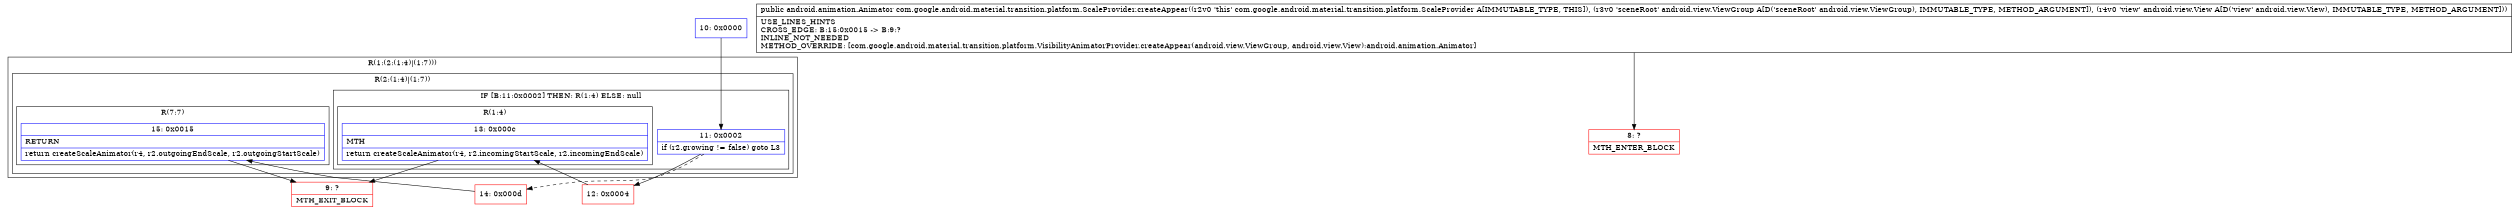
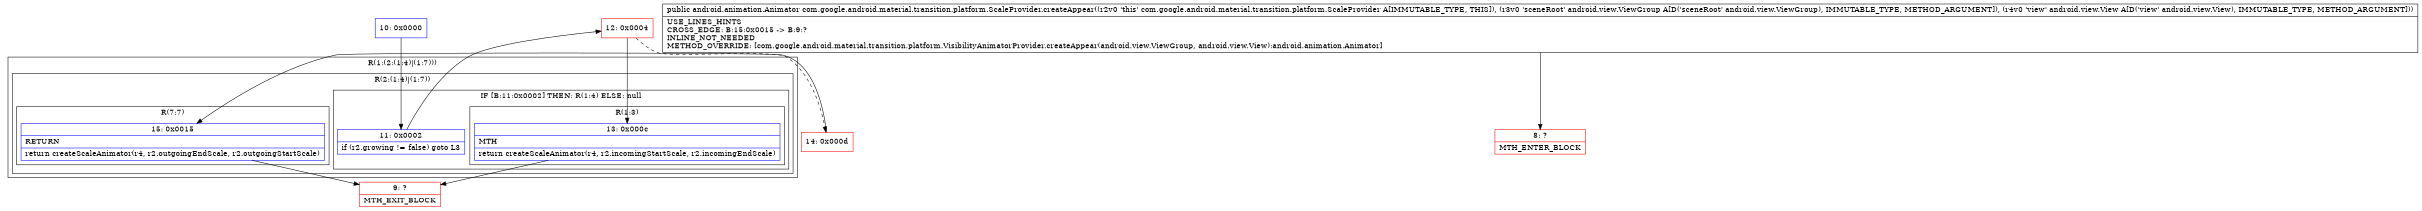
  digraph {
    node [color=blue shape=record]
    n1 [label="{13\:\ 0x000c|MTH\l|return createScaleAnimator(r4, r2.incomingStartScale, r2.incomingEndScale)\l}"]
    n2 [label="{11\:\ 0x0002|if (r2.growing != false) goto L3\l}"]
    n3 [label="{15\:\ 0x0015|RETURN\l|return createScaleAnimator(r4, r2.outgoingEndScale, r2.outgoingStartScale)\l}"]
    n4 [color=red label="{9\:\ ?|MTH_EXIT_BLOCK\l}"]
    n5 [color=red label="{12\:\ 0x0004}"]
    n6 [color=red label="{14\:\ 0x000d}"]
    n7 [color=red label="{8\:\ ?|MTH_ENTER_BLOCK\l}"]
    n8 [label="{10\:\ 0x0000}"]
    n9 [label="{public android.animation.Animator com.google.android.material.transition.platform.ScaleProvider.createAppear((r2v0 'this' com.google.android.material.transition.platform.ScaleProvider A[IMMUTABLE_TYPE, THIS]), (r3v0 'sceneRoot' android.view.ViewGroup A[D('sceneRoot' android.view.ViewGroup), IMMUTABLE_TYPE, METHOD_ARGUMENT]), (r4v0 'view' android.view.View A[D('view' android.view.View), IMMUTABLE_TYPE, METHOD_ARGUMENT]))  | USE_LINES_HINTS\lCROSS_EDGE: B:15:0x0015 \-\> B:9:?\lINLINE_NOT_NEEDED\lMETHOD_OVERRIDE: [com.google.android.material.transition.platform.VisibilityAnimatorProvider.createAppear(android.view.ViewGroup, android.view.View):android.animation.Animator]\l}" color=""]
    subgraph cluster_1 {
      label="R(1:(2:(1:4)|(1:7)))"
      subgraph cluster_2 {
        label="R(2:(1:4)|(1:7))"
        subgraph cluster_3 {
          label="IF [B:11:0x0002] THEN: R(1:4) ELSE: null"
          n2
          subgraph cluster_4 {
-           label="R(1:4)"
+           label="R(1:3)"
            n1
          }
        }
        subgraph cluster_5 {
          label="R(7:7)"
          n3
        }
      }
    }
    n1 -> n4
    n2 -> n5
-   n2 -> n6 [style=dashed]
+   n5 -> n6 [style=dashed]
    n3 -> n4
    n5 -> n1
    n6 -> n3
    n8 -> n2
    n9 -> n7
  }
